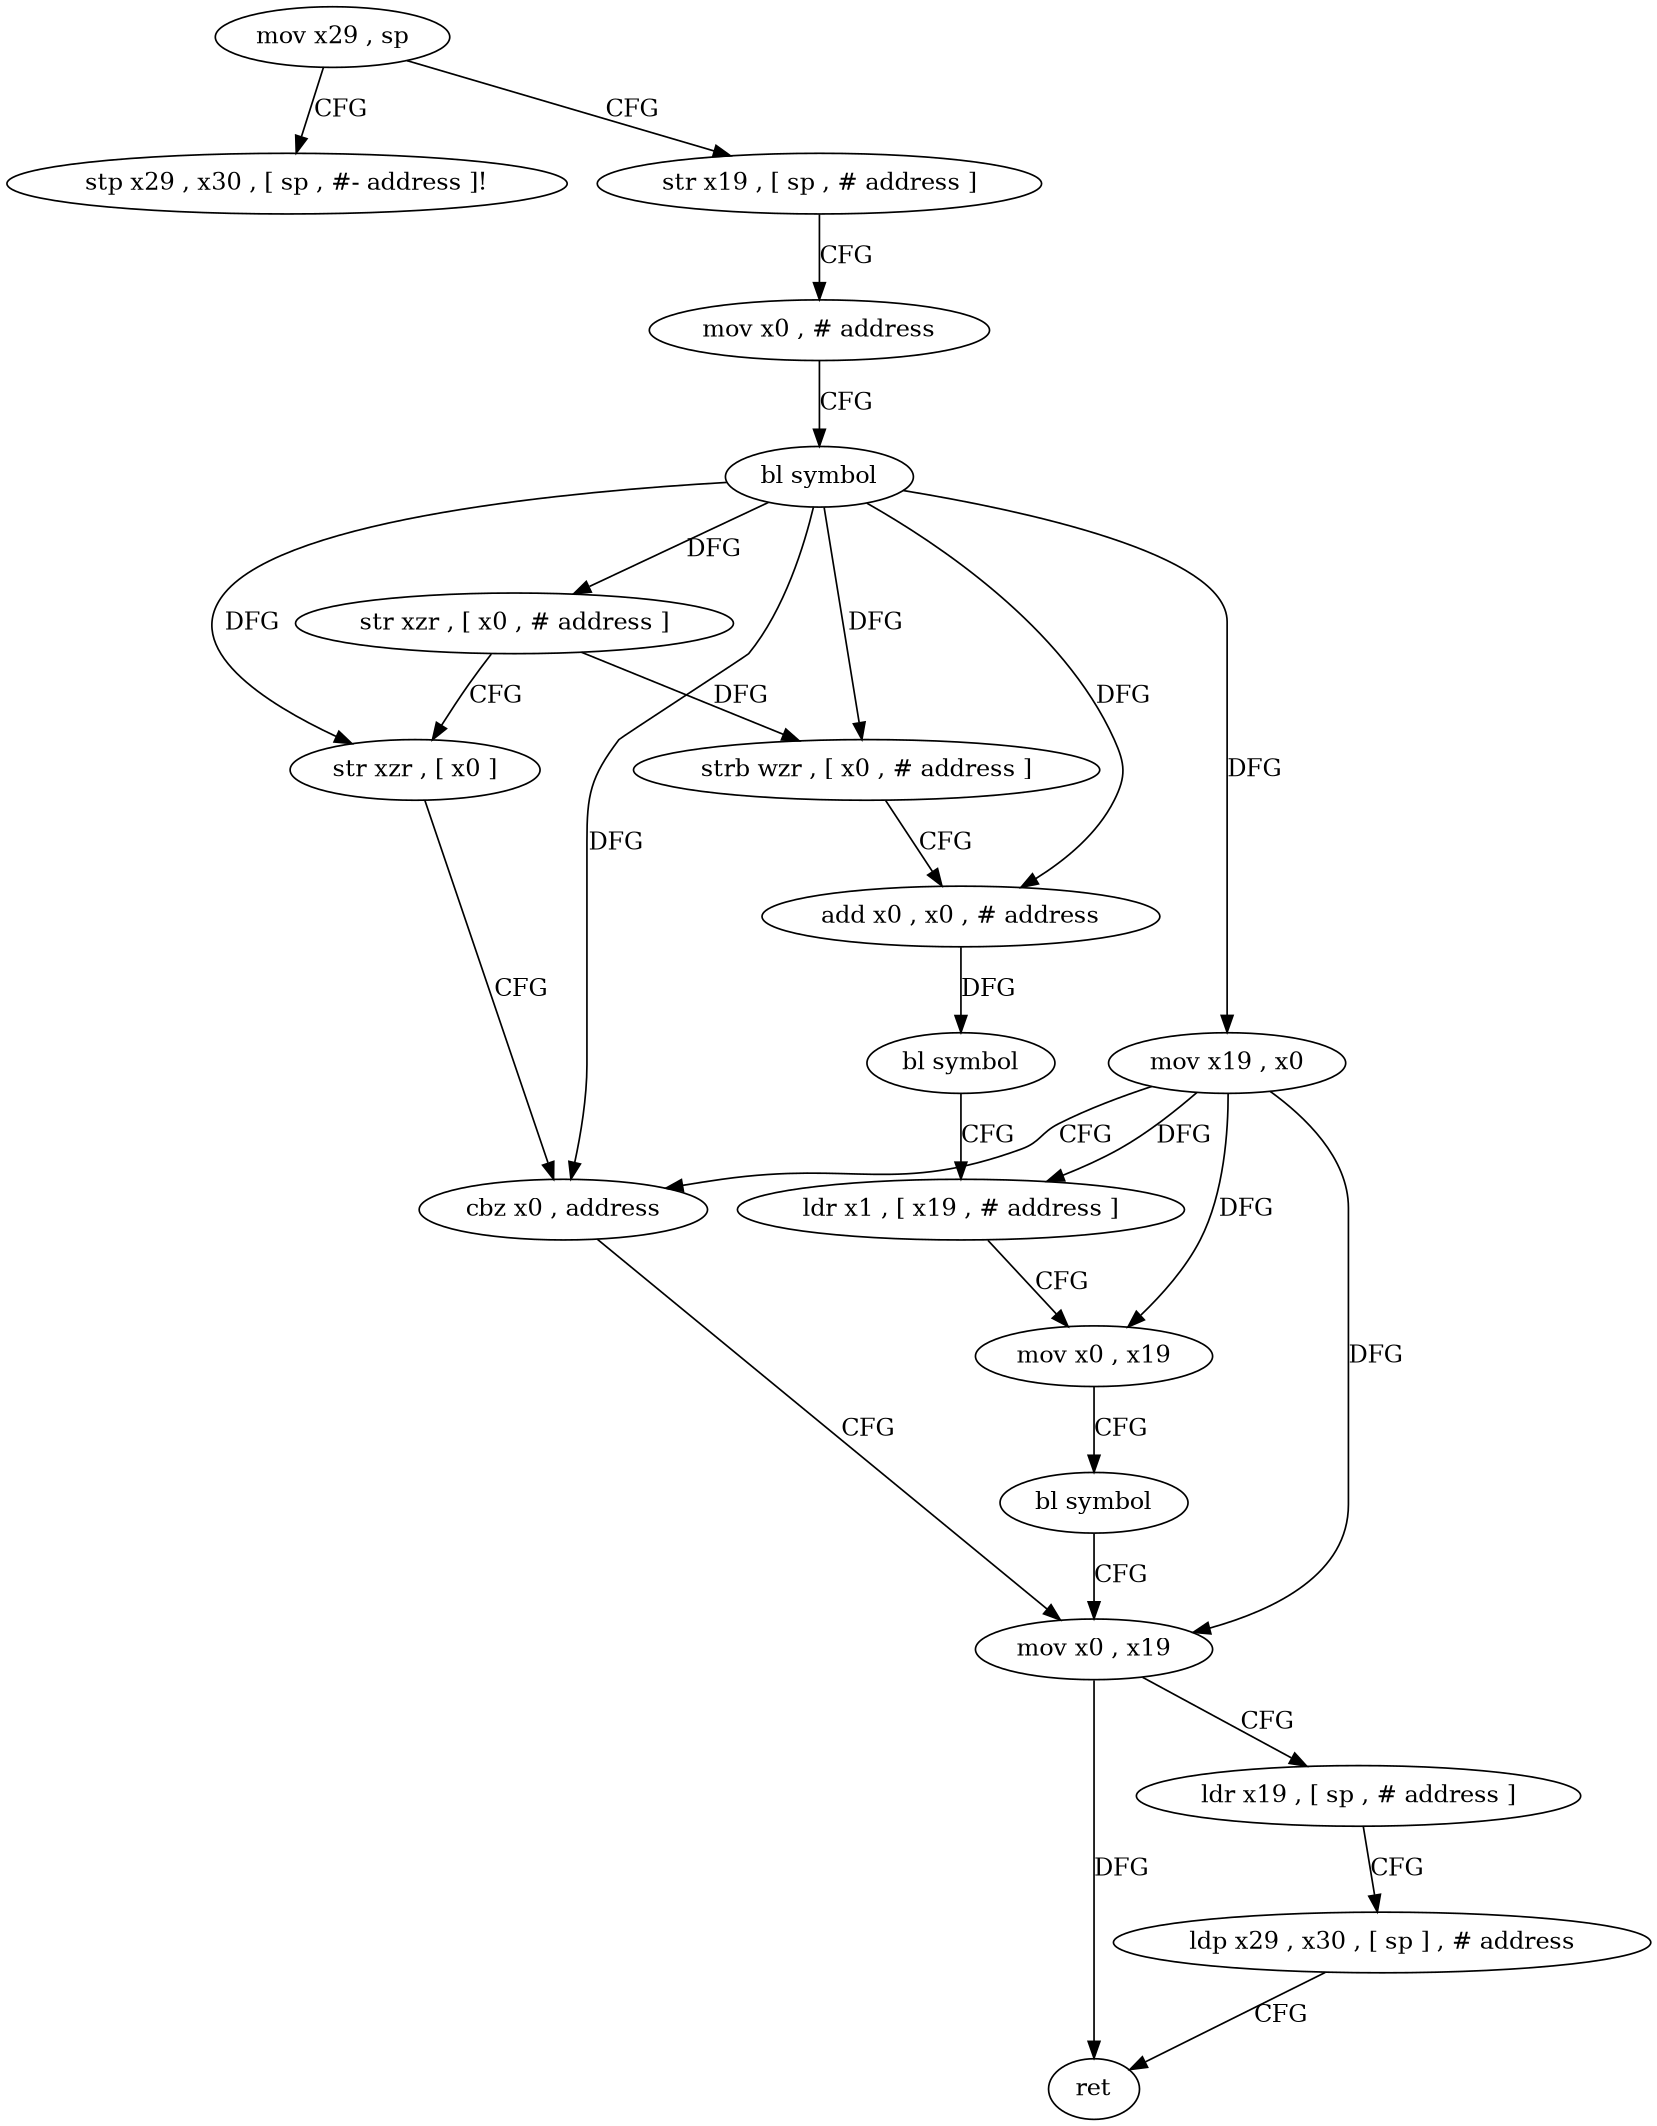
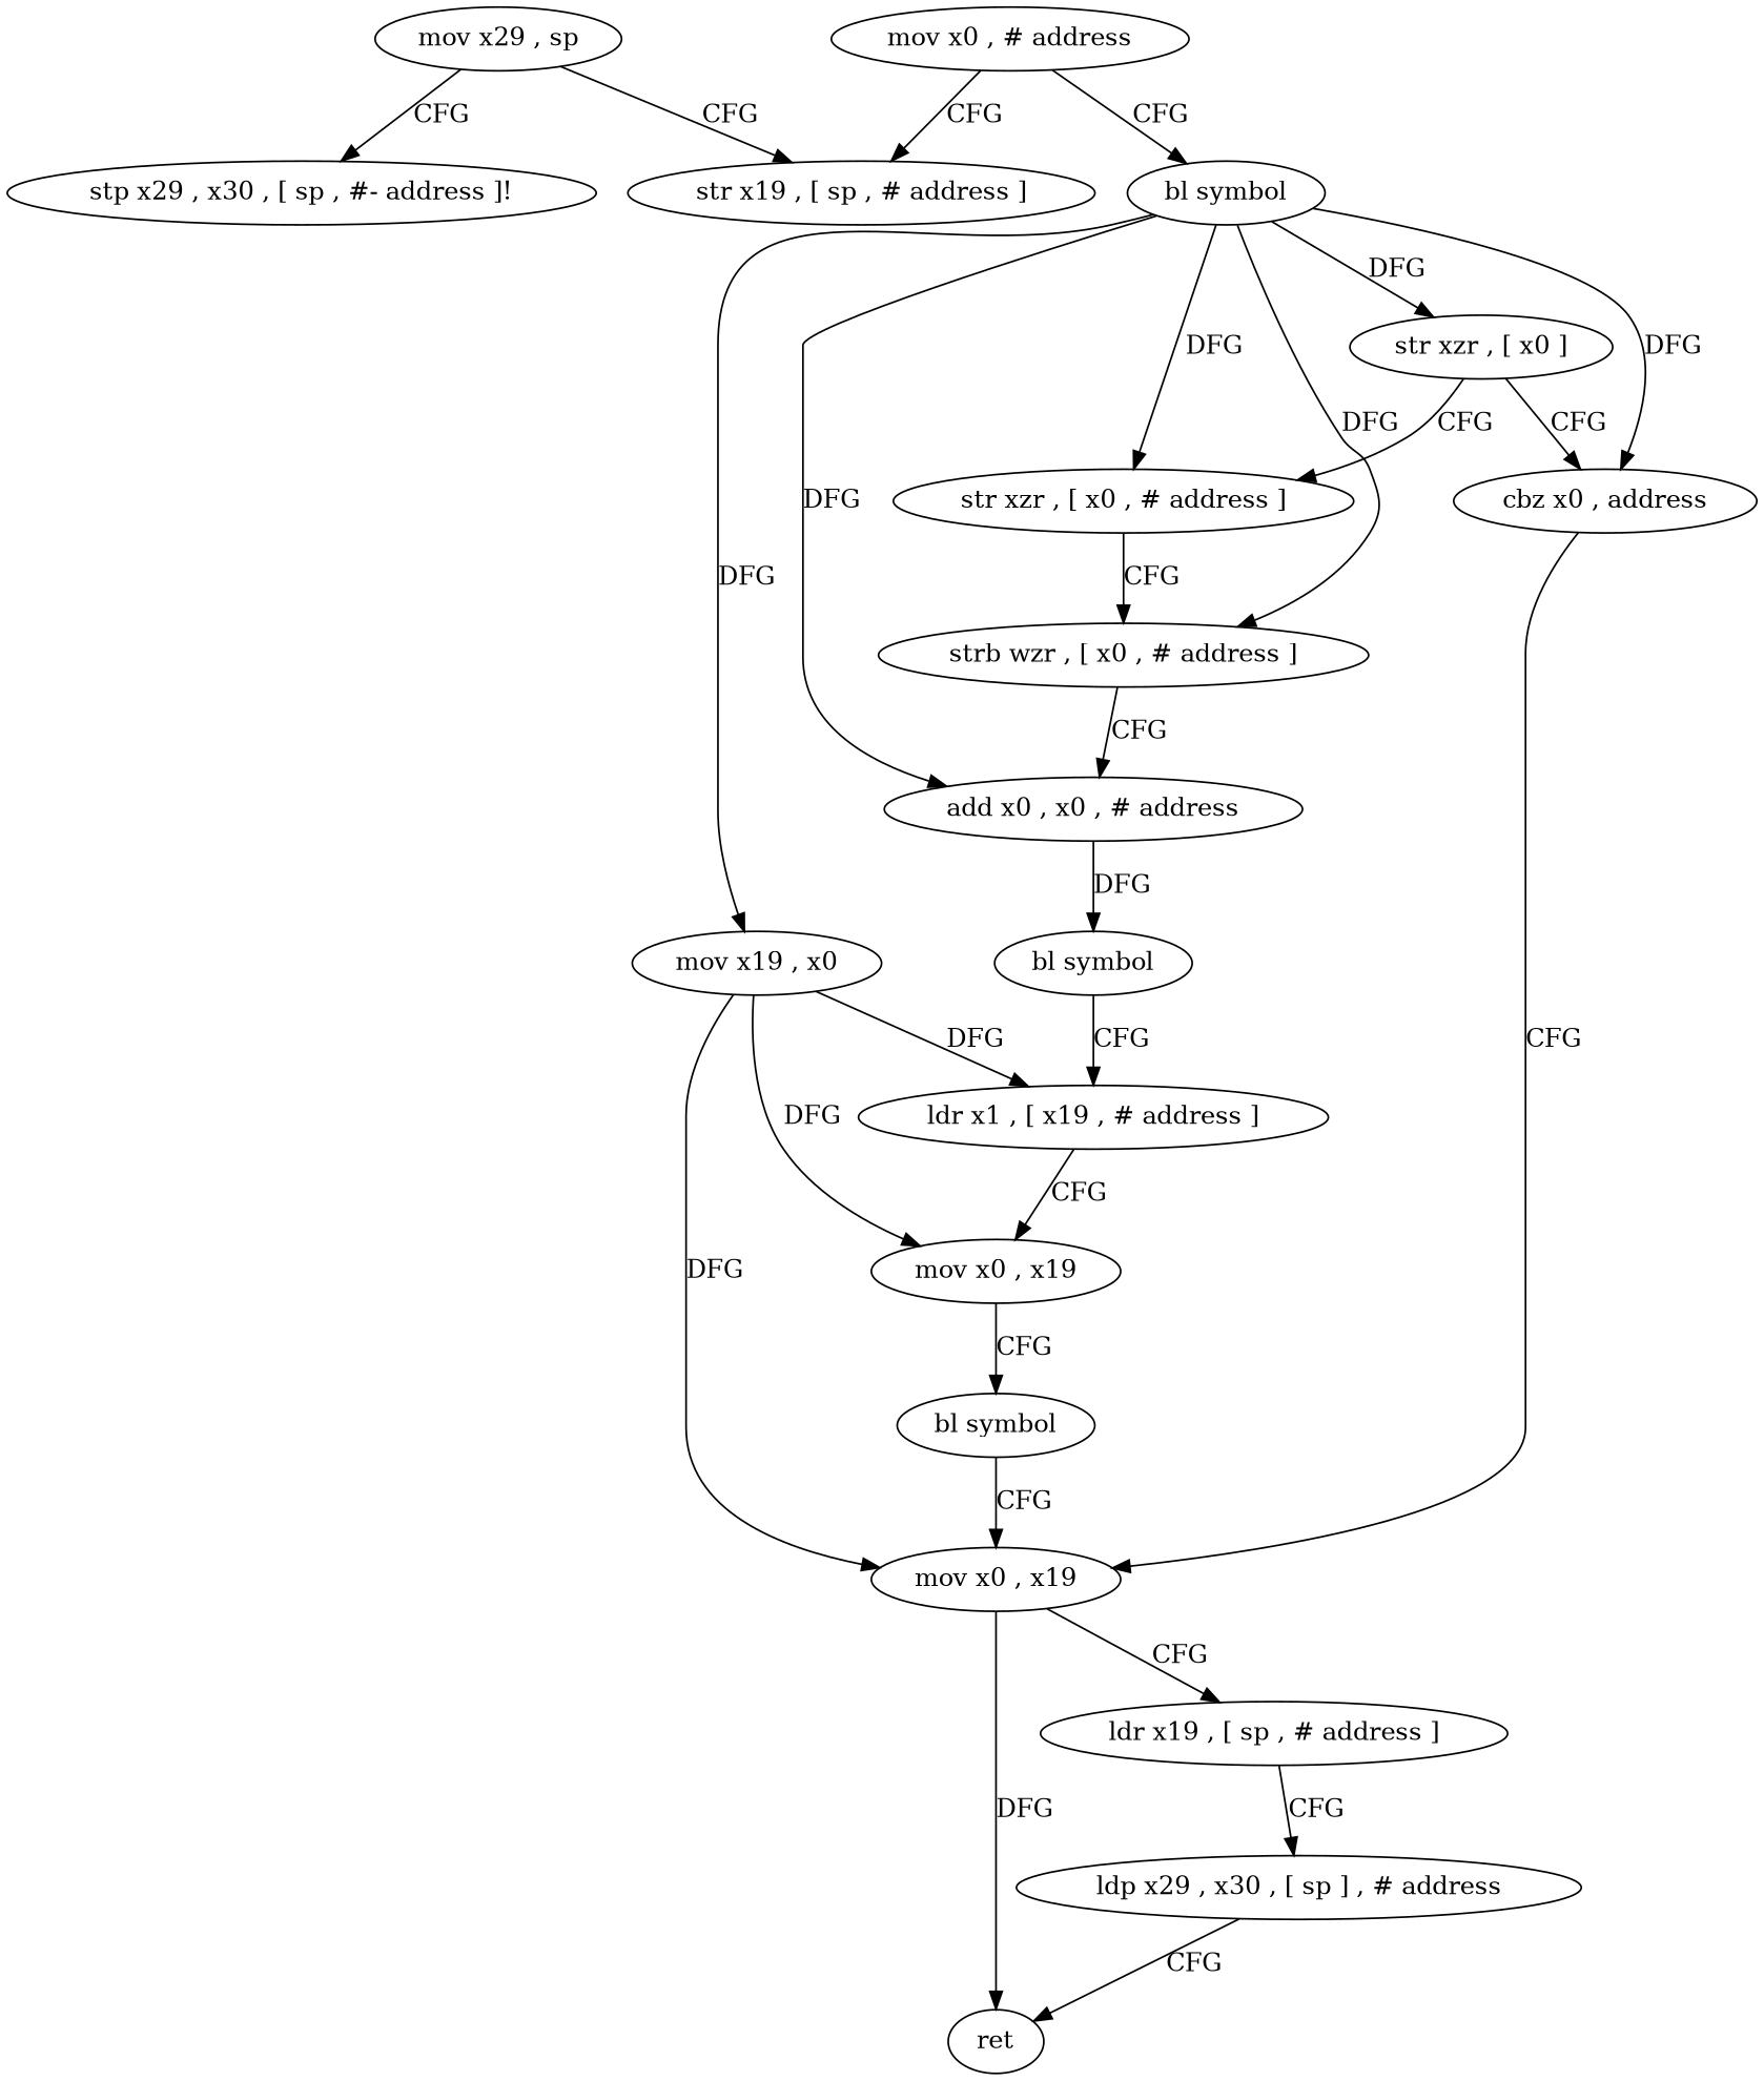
  digraph {
    n1 [label="stp x29 , x30 , [ sp , #- address ]!"]
    n2 [label="mov x29 , sp"]
    n3 [label="str x19 , [ sp , # address ]"]
    n4 [label="mov x0 , # address"]
    n5 [label="bl symbol"]
    n6 [label="mov x19 , x0"]
    n7 [label="cbz x0 , address"]
    n8 [label="str xzr , [ x0 ]"]
    n9 [label="str xzr , [ x0 , # address ]"]
    n10 [label="strb wzr , [ x0 , # address ]"]
    n11 [label="add x0 , x0 , # address"]
    n12 [label="mov x0 , x19"]
    n13 [label="ldr x1 , [ x19 , # address ]"]
    n14 [label="mov x0 , x19"]
    n15 [label="bl symbol"]
    n16 [label="ldr x19 , [ sp , # address ]"]
    n17 [label=ret]
    n18 [label="bl symbol"]
    n19 [label="ldp x29 , x30 , [ sp ] , # address"]
    n2 -> n1 [label=CFG]
    n2 -> n3 [label=CFG]
-   n3 -> n4 [label=CFG]
+   n4 -> n3 [label=CFG]
    n4 -> n5 [label=CFG]
    n5 -> n6 [label=DFG]
    n5 -> n7 [label=DFG]
    n5 -> n8 [label=DFG]
    n5 -> n9 [label=DFG]
    n5 -> n10 [label=DFG]
    n5 -> n11 [label=DFG]
-   n6 -> n7 [label=CFG]
    n6 -> n12 [label=DFG]
    n6 -> n13 [label=DFG]
    n6 -> n14 [label=DFG]
    n7 -> n12 [label=CFG]
    n8 -> n7 [label=CFG]
-   n9 -> n8 [label=CFG]
-   n9 -> n10 [label=DFG]
+   n8 -> n9 [label=CFG]
+   n9 -> n10 [label=CFG]
    n10 -> n11 [label=CFG]
    n11 -> n15 [label=DFG]
    n12 -> n16 [label=CFG]
    n12 -> n17 [label=DFG]
    n13 -> n14 [label=CFG]
    n14 -> n18 [label=CFG]
    n15 -> n13 [label=CFG]
    n16 -> n19 [label=CFG]
    n18 -> n12 [label=CFG]
    n19 -> n17 [label=CFG]
  }
